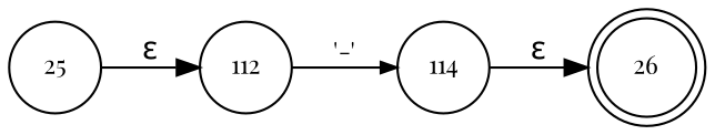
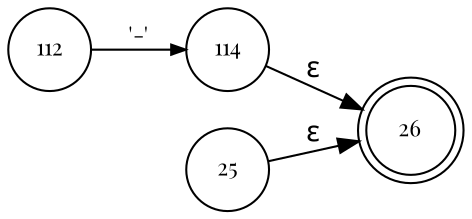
  digraph {
    fontname="Playfair Display"
    rankdir=LR
    node [fixedsize=true fontname="Playfair Display" fontsize=11 shape=circle peripheries=1]
    edge [fontname="Playfair Display"]
    n1 [label=26 shape=doublecircle width=.6 peripheries=""]
    n2 [label=112 width=.55]
    n3 [label=114 width=.55]
    n4 [label=25 width=.55]
    n2 -> n3 [arrowhead=normal arrowsize=.7 fontsize=11 label="'-'"]
    n3 -> n1 [label="&epsilon;"]
-   n4 -> n2 [label="&epsilon;"]
+   n4 -> n1 [label="&epsilon;"]
  }
